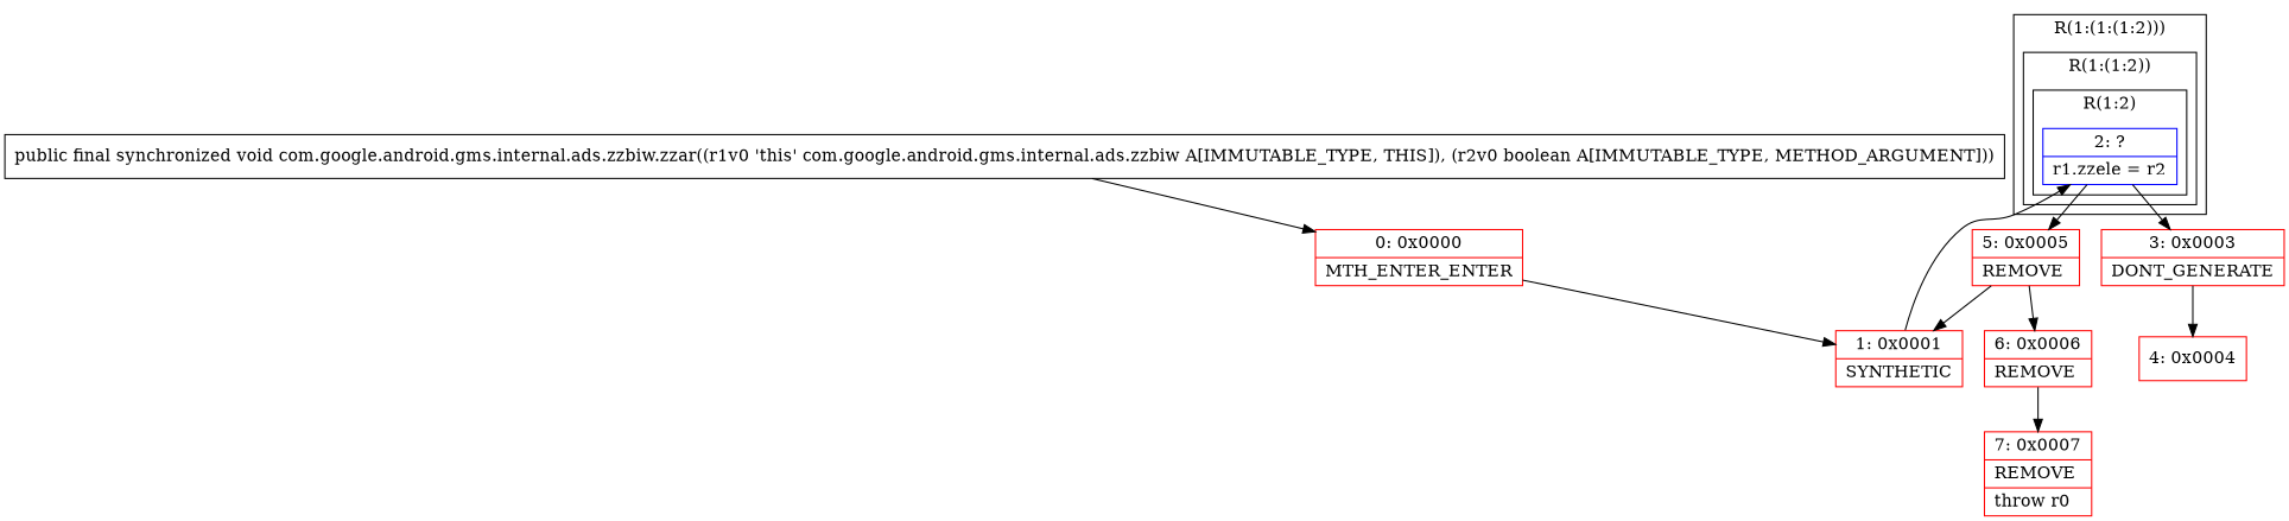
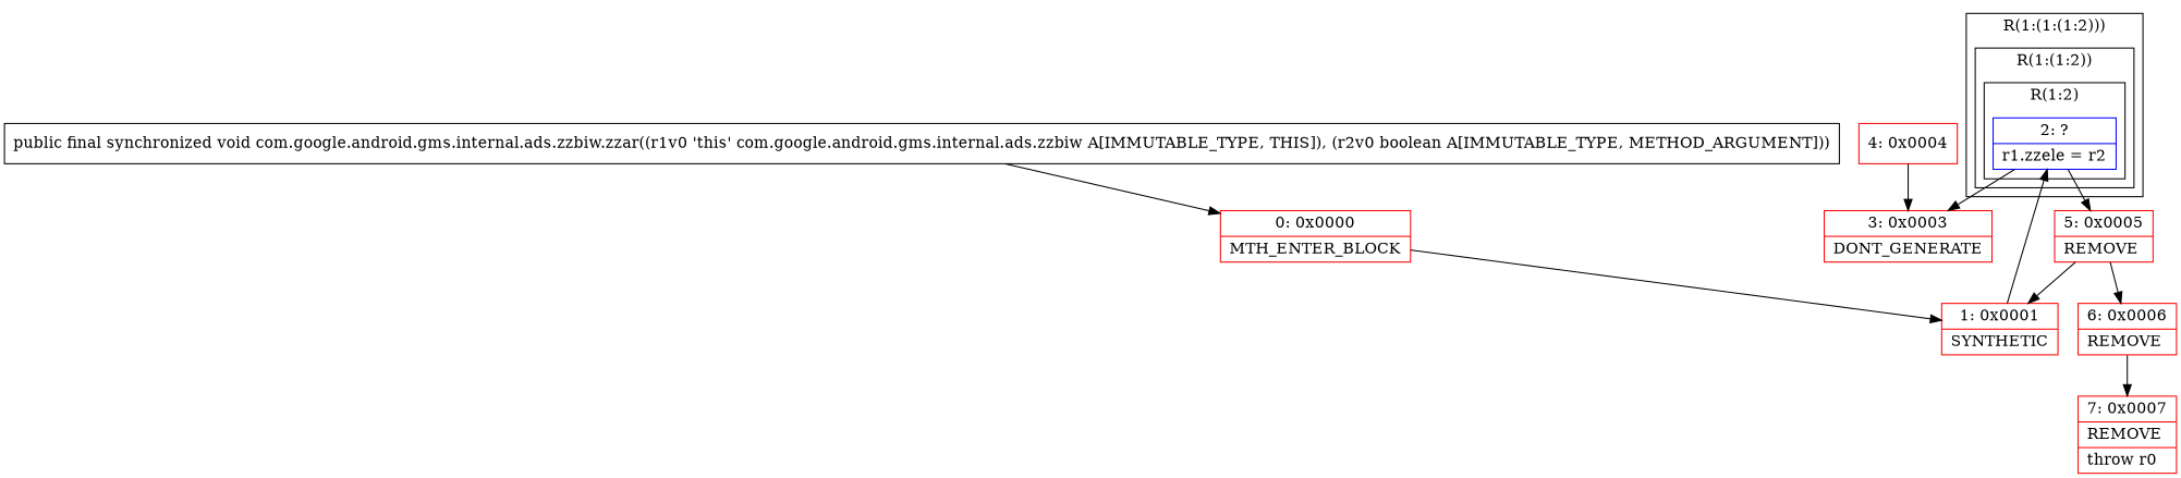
  digraph {
    node [color=red shape=record]
    n1 [color=blue label="{2\:\ ?|r1.zzele = r2\l}"]
    n2 [label="{3\:\ 0x0003|DONT_GENERATE\l}"]
    n3 [label="{5\:\ 0x0005|REMOVE\l}"]
    n4 [label="{4\:\ 0x0004}"]
    n5 [label="{1\:\ 0x0001|SYNTHETIC\l}"]
    n6 [label="{6\:\ 0x0006|REMOVE\l}"]
-   n7 [label="{0\:\ 0x0000|MTH_ENTER_ENTER\l}"]
+   n7 [label="{0\:\ 0x0000|MTH_ENTER_BLOCK\l}"]
    n8 [label="{7\:\ 0x0007|REMOVE\l|throw r0\l}"]
    n9 [label="{public final synchronized void com.google.android.gms.internal.ads.zzbiw.zzar((r1v0 'this' com.google.android.gms.internal.ads.zzbiw A[IMMUTABLE_TYPE, THIS]), (r2v0 boolean A[IMMUTABLE_TYPE, METHOD_ARGUMENT])) }" color=""]
    subgraph cluster_1 {
      label="R(1:(1:(1:2)))"
      subgraph cluster_2 {
        label="R(1:(1:2))"
        subgraph cluster_3 {
          label="R(1:2)"
          n1
        }
      }
    }
    n1 -> n2
    n1 -> n3
-   n2 -> n4
+   n4 -> n2
    n3 -> n5
    n3 -> n6
    n5 -> n1
    n6 -> n8
    n7 -> n5
    n9 -> n7
  }
